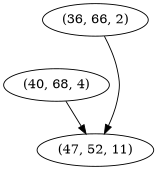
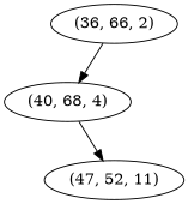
  digraph {
    n1 [label="(40, 68, 4)"]
    "(36, 66, 2)"
    "(47, 52, 11)"
    n1 -> "(47, 52, 11)"
-   "(36, 66, 2)" -> "(47, 52, 11)"
+   "(36, 66, 2)" -> n1
  }
